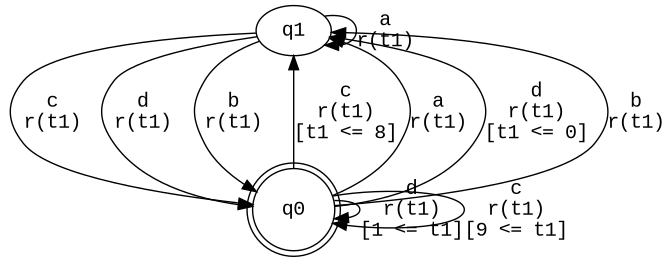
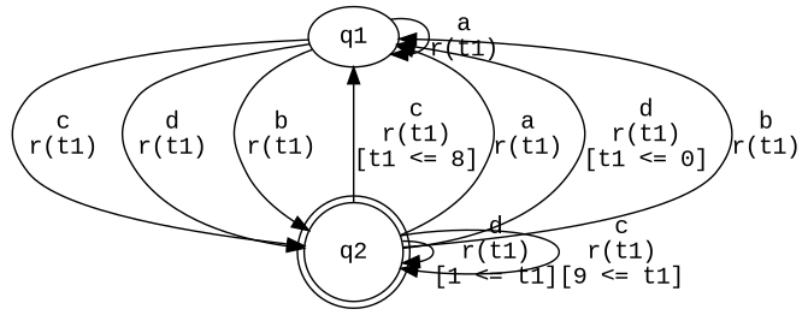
  digraph {
    fontname="Liberation Mono"
    node [fontname="Liberation Mono"]
    edge [fontname="Liberation Mono"]
    n1 [label=q1]
-   n2 [label=q0 shape=doublecircle]
+   n2 [label=q2 shape=doublecircle]
    n1 -> n1 [label="a\nr(t1)\n"]
    n1 -> n2 [label="c\nr(t1)\n"]
    n1 -> n2 [label="d\nr(t1)\n"]
    n1 -> n2 [label="b\nr(t1)\n"]
    n2 -> n1 [label="c\nr(t1)\n[t1 <= 8]"]
    n2 -> n1 [label="a\nr(t1)\n"]
    n2 -> n1 [label="d\nr(t1)\n[t1 <= 0]"]
    n2 -> n1 [label="b\nr(t1)\n"]
    n2 -> n2 [label="d\nr(t1)\n[1 <= t1]"]
    n2 -> n2 [label="c\nr(t1)\n[9 <= t1]"]
  }
